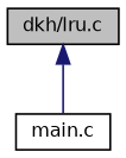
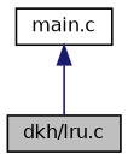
  digraph {
    node [color=black fontname=Helvetica fontsize=10 shape=record style=filled]
    n1 [fillcolor=grey75 fontcolor=black height=0.2 label="dkh/lru.c" width=0.4]
    n2 [fillcolor=white height=0.2 label="main.c" width=0.4]
-   n1 -> n2 [color=midnightblue dir=back fontname=Helvetica fontsize=10 labelfontname=Helvetica labelfontsize=10 style=solid]
+   n2 -> n1 [color=midnightblue dir=back fontname=Helvetica fontsize=10 labelfontname=Helvetica labelfontsize=10 style=solid]
  }
